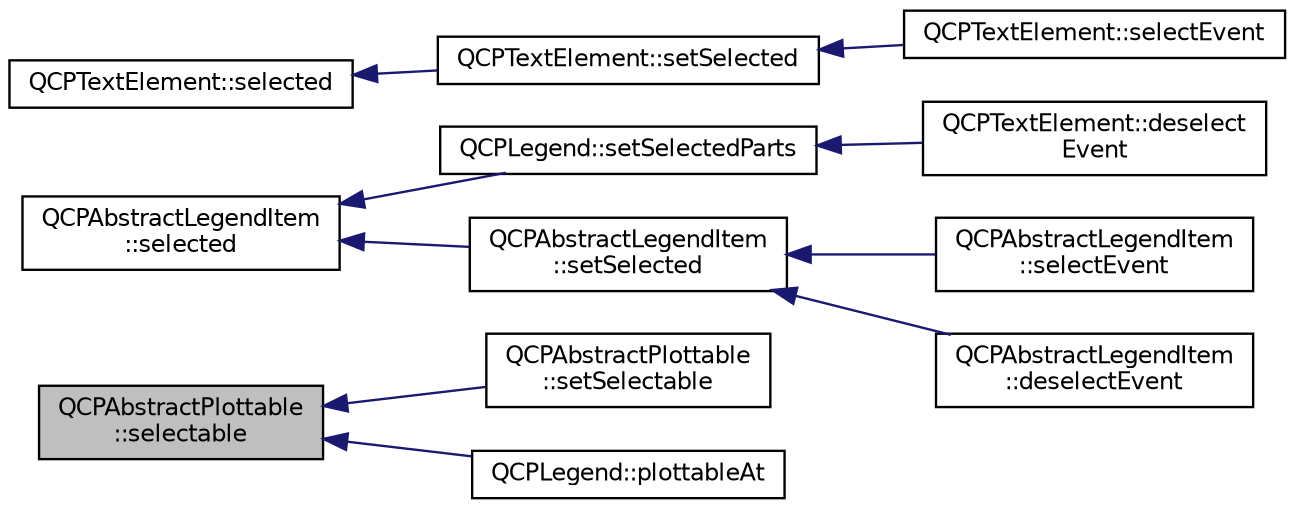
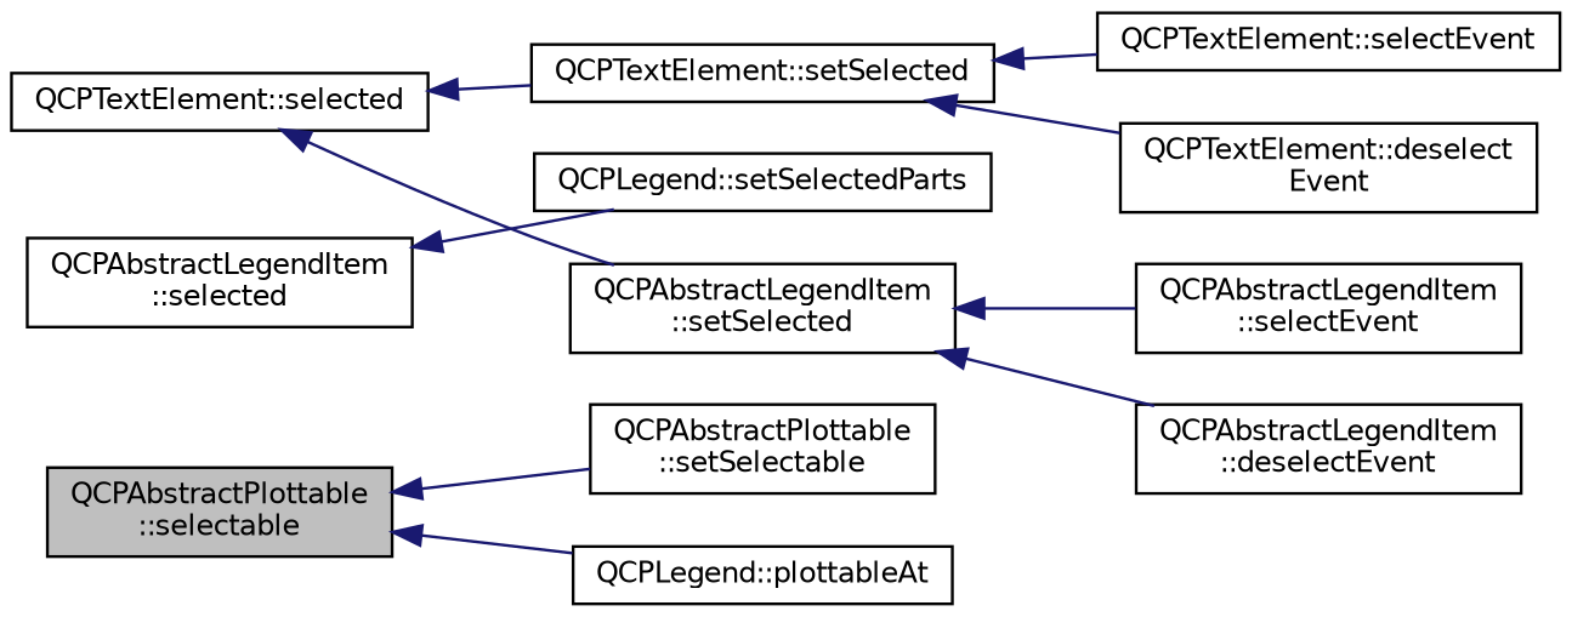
  digraph {
    fontname="DejaVu Sans"
    rankdir=LR
    node [color=black fillcolor=white fontname="DejaVu Sans" fontsize=10 shape=record style=filled]
    edge [color=midnightblue dir=back fontname="DejaVu Sans" fontsize=10 labelfontname=Helvetica labelfontsize=10 style=solid]
    n1 [fillcolor=grey75 fontcolor=black height=0.2 label="QCPAbstractPlottable\l::selectable" width=0.4]
    n2 [height=0.2 label="QCPAbstractPlottable\l::setSelectable" width=0.4]
    n3 [height=0.2 label="QCPLegend::plottableAt" width=0.4]
    n4 [height=0.2 label="QCPAbstractLegendItem\l::selected" width=0.4]
    n5 [height=0.2 label="QCPAbstractLegendItem\l::setSelected" width=0.4]
    n6 [height=0.2 label="QCPLegend::setSelectedParts" width=0.4]
    n7 [height=0.2 label="QCPTextElement::selected" width=0.4]
    n8 [height=0.2 label="QCPTextElement::setSelected" width=0.4]
    n9 [height=0.2 label="QCPAbstractLegendItem\l::selectEvent" width=0.4]
    n10 [height=0.2 label="QCPAbstractLegendItem\l::deselectEvent" width=0.4]
    n11 [height=0.2 label="QCPTextElement::selectEvent" width=0.4]
    n12 [height=0.2 label="QCPTextElement::deselect\lEvent" width=0.4]
    n1 -> n2
    n1 -> n3
-   n4 -> n5
+   n7 -> n5
    n4 -> n6
    n5 -> n9
    n5 -> n10
    n7 -> n8
    n8 -> n11
-   n6 -> n12
+   n8 -> n12
  }
